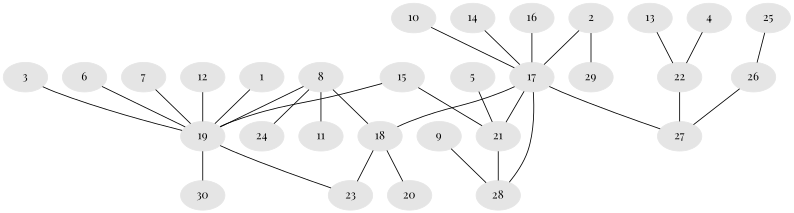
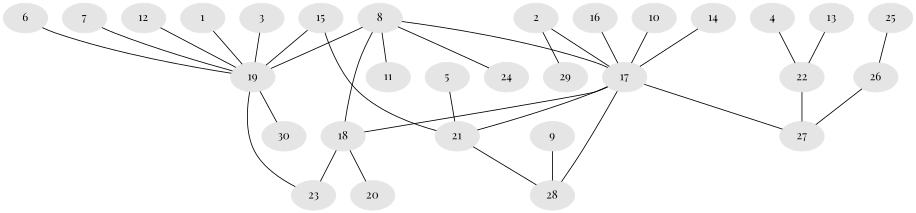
  graph {
    fontname="Playfair Display"
    node [color=gray90 fontname="Playfair Display" style=filled]
    edge [fontname="Playfair Display" weight=1.0]
    1
    19
    23
    30
    2
    17
    29
    21
    28
    18
    27
    3
    4
    22
    5
    6
    7
    8
    11
    24
    9
    10
    12
    13
    14
    15
    16
    20
    25
    26
    1 -- 19
    19 -- 23
    19 -- 30
    2 -- 17
    2 -- 29
    17 -- 21
    17 -- 28
    17 -- 18
    17 -- 27
    21 -- 28
    18 -- 23 [weight=2.0]
    18 -- 20
    3 -- 19
    4 -- 22
    22 -- 27
    5 -- 21
    6 -- 19
    7 -- 19
    8 -- 19 [weight=2.0]
+   8 -- 17
    8 -- 18 [weight=2.0]
    8 -- 11
    8 -- 24
    9 -- 28
    10 -- 17
    12 -- 19
    13 -- 22
    14 -- 17
    15 -- 19
    15 -- 21
    16 -- 17
    25 -- 26
    26 -- 27
  }
